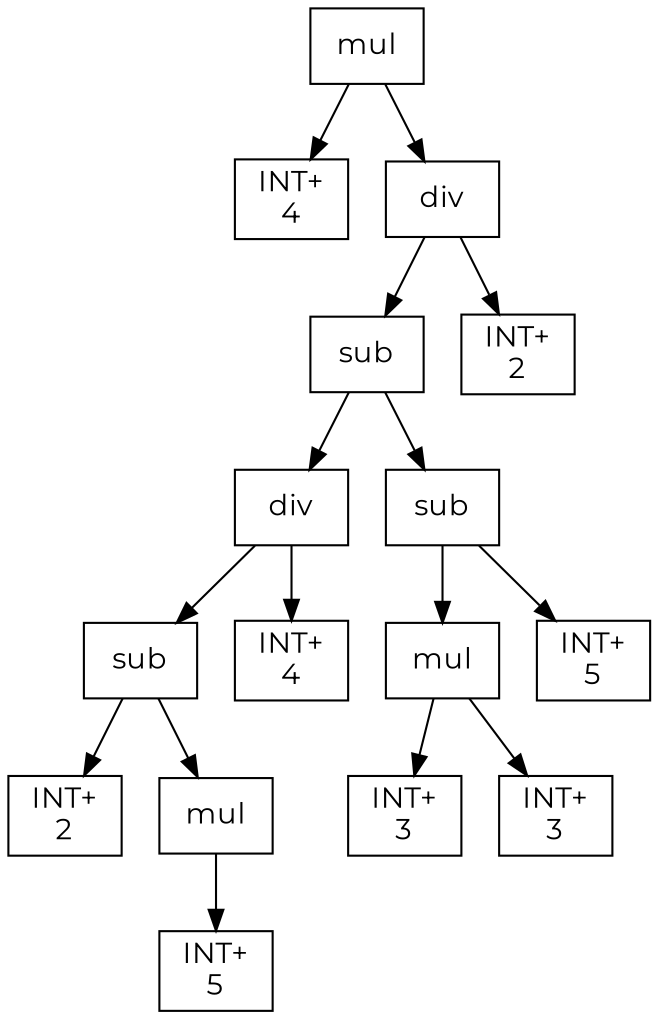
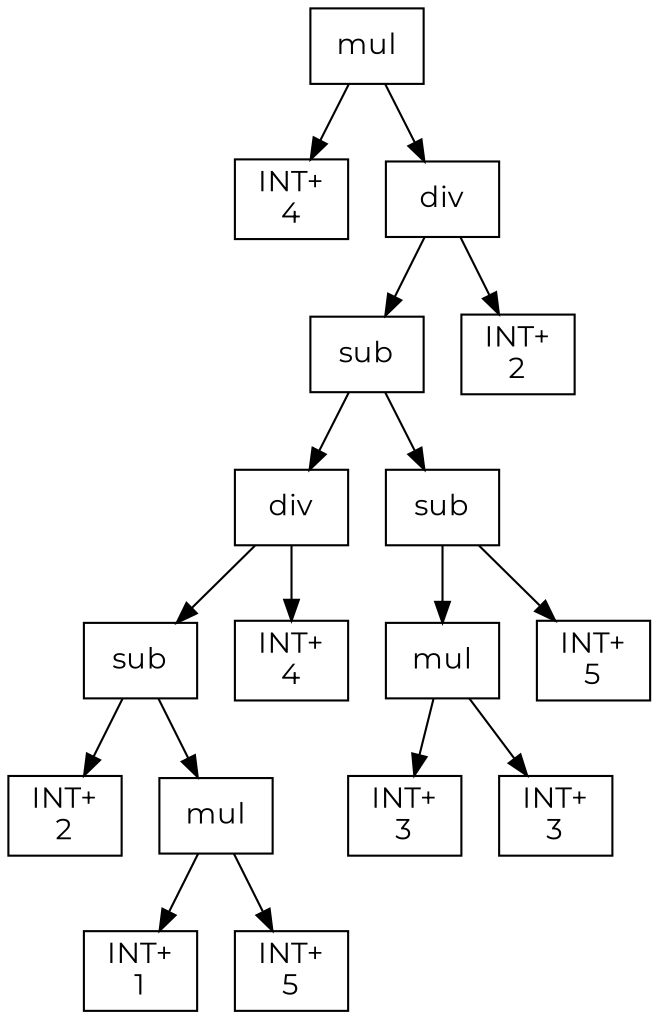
  digraph {
    fontname=Montserrat
    node [shape=box fontname=Montserrat]
    edge [fontname=Montserrat]
    n1 [label=mul]
    n2 [label="INT+\n4"]
    n3 [label=div]
    n4 [label=sub]
    n5 [label="INT+\n2"]
    n6 [label=div]
    n7 [label=sub]
    n8 [label=sub]
    n9 [label="INT+\n4"]
    n10 [label="INT+\n2"]
    n11 [label=mul]
+   n12 [label="INT+\n1"]
    n13 [label="INT+\n5"]
    n14 [label=mul]
    n15 [label="INT+\n5"]
    n16 [label="INT+\n3"]
    n17 [label="INT+\n3"]
    n1 -> n2
    n1 -> n3
    n3 -> n4
    n3 -> n5
    n4 -> n6
    n4 -> n7
    n6 -> n8
    n6 -> n9
    n7 -> n14
    n7 -> n15
    n8 -> n10
    n8 -> n11
+   n11 -> n12
    n11 -> n13
    n14 -> n16
    n14 -> n17
  }
